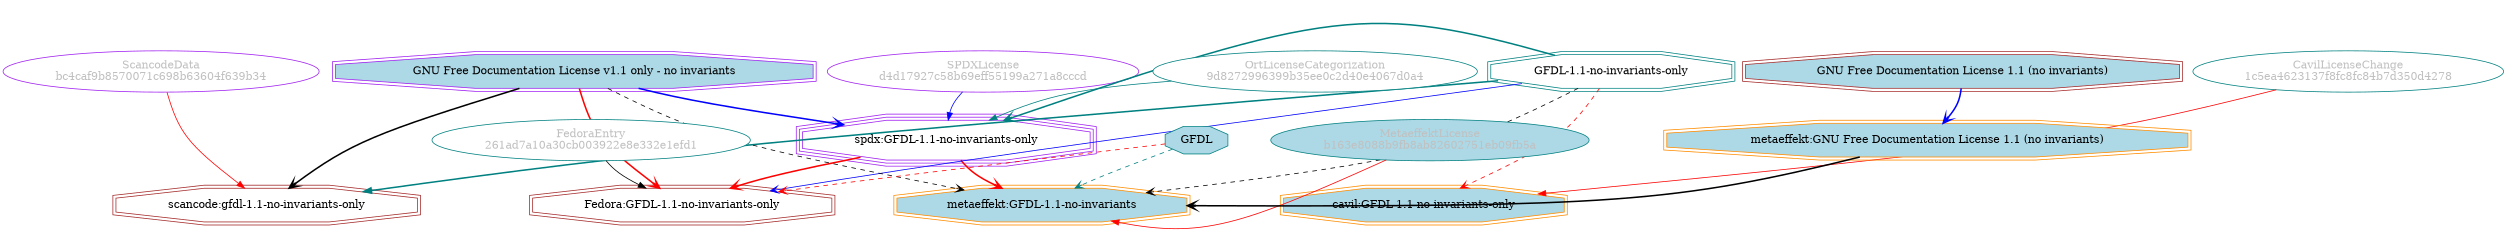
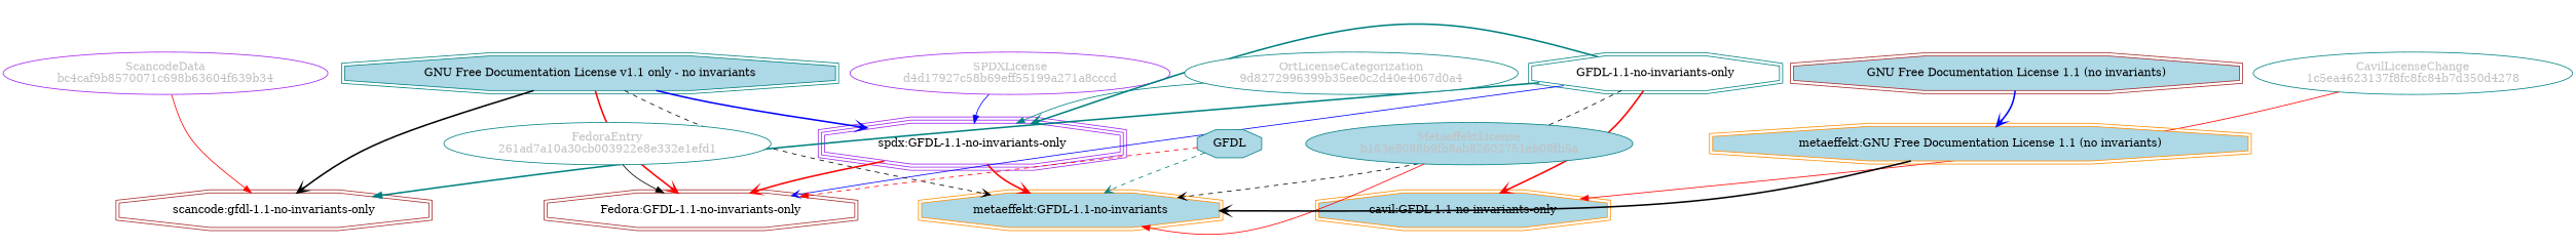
  strict digraph {
    splines=curved
    node [color=teal fillcolor=white shape=doubleoctagon style=filled]
    edge [color=red weight=0.5 arrowhead=vee style=bold]
    n1 [color=purple fontcolor=gray label="SPDXLicense\nd4d17927c58b69eff55199a271a8cccd" shape=ellipse]
    n2 [color=purple label="spdx:GFDL-1.1-no-invariants-only" shape=tripleoctagon]
    n3 [color=brown label="Fedora:GFDL-1.1-no-invariants-only"]
    n4 [color=darkorange fillcolor=lightblue label="metaeffekt:GFDL-1.1-no-invariants"]
    n5 [label="GFDL-1.1-no-invariants-only"]
    n6 [color=brown label="scancode:gfdl-1.1-no-invariants-only"]
    n7 [color=darkorange fillcolor=lightblue label="cavil:GFDL-1.1-no-invariants-only"]
-   n8 [color=purple fillcolor=lightblue label="GNU Free Documentation License v1.1 only - no invariants"]
+   n8 [fillcolor=lightblue label="GNU Free Documentation License v1.1 only - no invariants"]
    n9 [fillcolor=lightblue label=GFDL shape=octagon]
    n10 [fontcolor=gray label="FedoraEntry\n261ad7a10a30cb003922e8e332e1efd1" shape=ellipse]
    n11 [color=purple fontcolor=gray label="ScancodeData\nbc4caf9b8570071c698b63604f639b34" shape=ellipse]
    n12 [fontcolor=gray label="OrtLicenseCategorization\n9d8272996399b35ee0c2d40e4067d0a4" shape=ellipse]
    n13 [fontcolor=gray label="CavilLicenseChange\n1c5ea4623137f8fc8fc84b7d350d4278" shape=ellipse]
    n14 [fillcolor=lightblue fontcolor=gray label="MetaeffektLicense\nb163e8088b9fb8ab82602751eb09fb5a" shape=ellipse]
    n15 [color=darkorange fillcolor=lightblue label="metaeffekt:GNU Free Documentation License 1.1 (no invariants)"]
    n16 [color=brown fillcolor=lightblue label="GNU Free Documentation License 1.1 (no invariants)"]
    n1 -> n2 [color=blue arrowhead="" style=""]
    n2 -> n3 [weight=0.7]
    n2 -> n4 [weight=0.7]
    n5 -> n2 [color=teal weight=0.7]
    n5 -> n3 [color=blue style=solid weight=0.7]
    n5 -> n4 [color=black style=dashed]
    n5 -> n6 [arrowhead=normal color=teal weight=0.7]
-   n5 -> n7 [style=dashed weight=0.7]
+   n5 -> n7 [weight=0.7]
    n8 -> n2 [color=blue weight=0.7]
    n8 -> n3
    n8 -> n4 [color=black style=dashed]
    n8 -> n6 [color=black weight=0.7]
-   n9 -> n3 [style=dashed]
+   n9 -> n3 [arrowhead=normal style=dashed]
    n9 -> n4 [color=teal style=dashed]
    n10 -> n3 [color=black arrowhead="" style=""]
    n11 -> n6 [arrowhead="" style=""]
    n12 -> n2 [color=teal arrowhead="" style=""]
    n13 -> n7 [arrowhead="" style=""]
    n14 -> n4 [arrowhead="" style=""]
    n15 -> n4 [color=black weight=0.7]
    n16 -> n15 [color=blue weight=0.7]
  }
